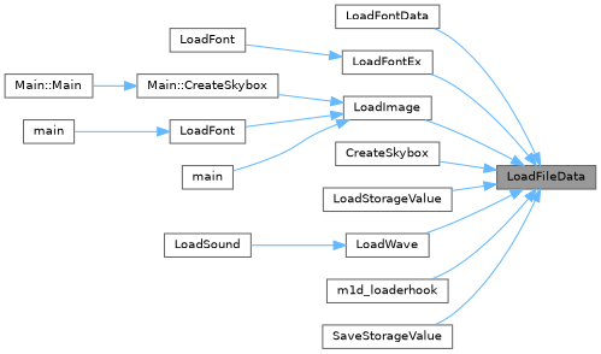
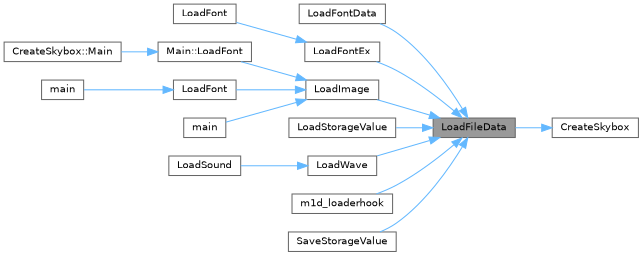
  digraph {
    rankdir=RL
    node [color=grey40 fillcolor=white fontname=Helvetica fontsize=10 shape=box style=filled]
    edge [color=steelblue1 dir=back fontname=Helvetica fontsize=10 labelfontname=Helvetica labelfontsize=10 style=solid]
    n1 [color=gray40 fillcolor=grey60 fontcolor=black height=0.2 label=LoadFileData width=0.4]
    n2 [height=0.2 label=LoadFontData width=0.4]
    n3 [height=0.2 label=LoadFontEx width=0.4]
    n4 [height=0.2 label=LoadImage width=0.4]
    n5 [height=0.2 label=CreateSkybox width=0.4]
    n6 [height=0.2 label=LoadStorageValue width=0.4]
    n7 [height=0.2 label=LoadWave width=0.4]
    n8 [height=0.2 label=m1d_loaderhook width=0.4]
    n9 [height=0.2 label=SaveStorageValue width=0.4]
    n10 [height=0.2 label=LoadFont width=0.4]
-   n11 [height=0.2 label="Main::CreateSkybox" width=0.4]
+   n11 [height=0.2 label="Main::LoadFont" width=0.4]
    n12 [height=0.2 label=LoadFont width=0.4]
    n13 [height=0.2 label=main width=0.4]
    n14 [height=0.2 label=LoadSound width=0.4]
-   n15 [height=0.2 label="Main::Main" width=0.4]
+   n15 [height=0.2 label="CreateSkybox::Main" width=0.4]
    n16 [height=0.2 label=main width=0.4]
    n1 -> n2
    n1 -> n3
    n1 -> n4
-   n1 -> n5
+   n5 -> n1
    n1 -> n6
    n1 -> n7
    n1 -> n8
    n1 -> n9
    n3 -> n10
    n4 -> n11
    n4 -> n12
    n4 -> n13
    n7 -> n14
    n11 -> n15
    n12 -> n16
  }
